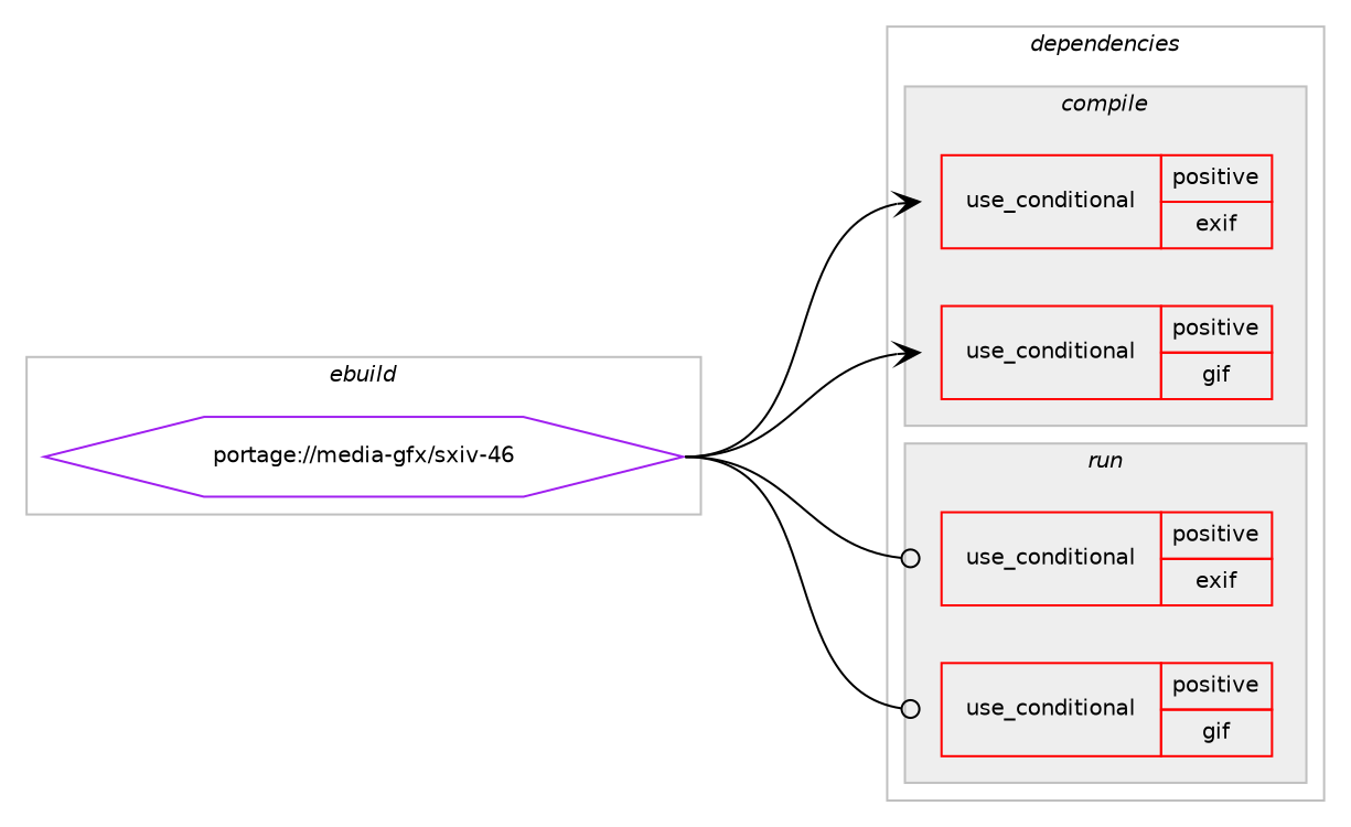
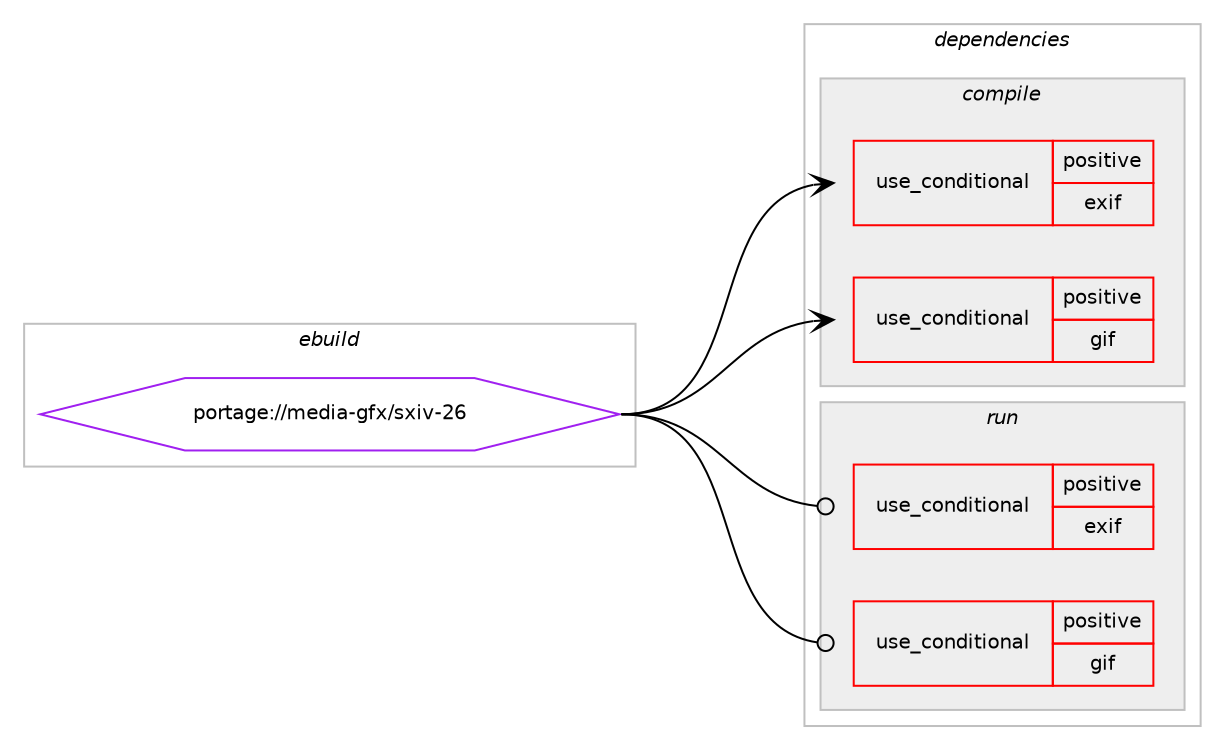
  digraph {
    compound=true
    concentrate=true
    fontname=Helvetica
    fontsize=10
    newrank=true
    rankdir=LR
    ranksep=1.5
    node [color=red fontname=Helvetica fontsize=10 shape=none]
    edge [arrowhead=vee headport=w style=solid tailport=e weight=20]
-   n1 [color=purple label="portage://media-gfx/sxiv-46" width=4 shape=hexagon]
+   n1 [color=purple label="portage://media-gfx/sxiv-26" width=4 shape=hexagon]
    n2 [label=<<TABLE BORDER="0" CELLBORDER="1" CELLSPACING="0" CELLPADDING="4"><TR><TD ROWSPAN="3" CELLPADDING="10">use_conditional</TD></TR><TR><TD>positive</TD></TR><TR><TD>exif</TD></TR></TABLE>>]
    n3 [label=<<TABLE BORDER="0" CELLBORDER="1" CELLSPACING="0" CELLPADDING="4"><TR><TD ROWSPAN="3" CELLPADDING="10">use_conditional</TD></TR><TR><TD>positive</TD></TR><TR><TD>gif</TD></TR></TABLE>>]
    n4 [label=<<TABLE BORDER="0" CELLBORDER="1" CELLSPACING="0" CELLPADDING="4"><TR><TD ROWSPAN="3" CELLPADDING="10">use_conditional</TD></TR><TR><TD>positive</TD></TR><TR><TD>exif</TD></TR></TABLE>>]
    n5 [label=<<TABLE BORDER="0" CELLBORDER="1" CELLSPACING="0" CELLPADDING="4"><TR><TD ROWSPAN="3" CELLPADDING="10">use_conditional</TD></TR><TR><TD>positive</TD></TR><TR><TD>gif</TD></TR></TABLE>>]
    subgraph cluster_1 {
      color=gray
      label=<<i>ebuild</i>>
      rank=same
      n1
    }
    subgraph cluster_2 {
      color=gray
      label=<<i>dependencies</i>>
      subgraph cluster_3 {
        color=gray
        fillcolor="#eeeeee"
        label=<<i>compile</i>>
        style=filled
        subgraph sub_4 {
          color=gray
          fillcolor="#eeeeee"
          label=<<i>compile</i>>
          style=filled
          n2
        }
        subgraph sub_5 {
          color=gray
          fillcolor="#eeeeee"
          label=<<i>compile</i>>
          style=filled
          n3
        }
      }
      subgraph cluster_6 {
        color=gray
        fillcolor="#eeeeee"
        label=<<i>compile and run</i>>
        style=filled
      }
      subgraph cluster_7 {
        color=gray
        fillcolor="#eeeeee"
        label=<<i>run</i>>
        style=filled
        subgraph sub_8 {
          color=gray
          fillcolor="#eeeeee"
          label=<<i>run</i>>
          style=filled
          n4
        }
        subgraph sub_9 {
          color=gray
          fillcolor="#eeeeee"
          label=<<i>run</i>>
          style=filled
          n5
        }
      }
    }
    subgraph cluster_10 {
      color=gray
      label=<<i>candidates</i>>
      rank=same
    }
    n1 -> n2
    n1 -> n3
    n1 -> n4 [arrowhead=odot]
    n1 -> n5 [arrowhead=odot]
  }
